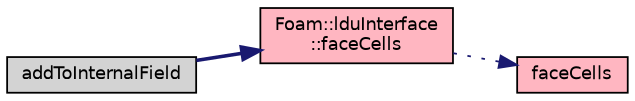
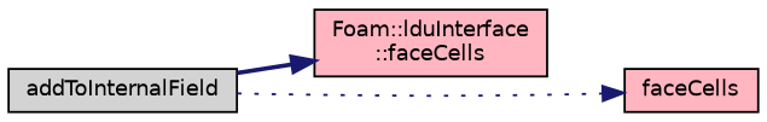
  digraph {
    rankdir=LR
    node [color=black fillcolor=lightpink fontname=Helvetica fontsize=10 shape=record style=filled]
    edge [color=midnightblue fontname=Helvetica fontsize=10 labelfontname=Helvetica labelfontsize=10]
    n1 [fillcolor=lightgrey fontcolor=black height=0.2 label=addToInternalField width=0.4]
    n2 [height=0.2 label="Foam::lduInterface\l::faceCells" width=0.4]
    n3 [height=0.2 label=faceCells width=0.4]
    n1 -> n2 [style=bold]
-   n2 -> n3 [style=dotted]
+   n1 -> n3 [style=dotted]
  }
